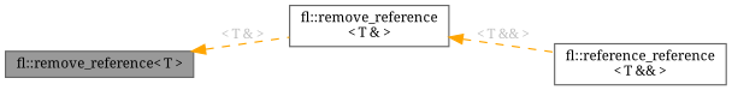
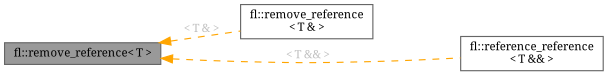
  digraph {
    fontname="Noto Serif"
    rankdir=LR
    node [color=gray40 fillcolor=white fontname="Noto Serif" fontsize=10 shape=box style=filled]
    edge [color=orange dir=back fontcolor=grey fontname="Noto Serif" fontsize=10 labelfontname=Helvetica labelfontsize=10 style=dashed]
    n1 [fillcolor=grey60 fontcolor=black height=0.2 label="fl::remove_reference\< T \>" width=0.4]
    n2 [height=0.2 label="fl::remove_reference\l\< T & \>" width=0.4]
    n3 [height=0.2 label="fl::reference_reference\l\< T && \>" width=0.4]
    n1 -> n2 [label=" \< T & \>"]
-   n2 -> n3 [label=" \< T && \>"]
+   n1 -> n3 [label=" \< T && \>"]
  }
